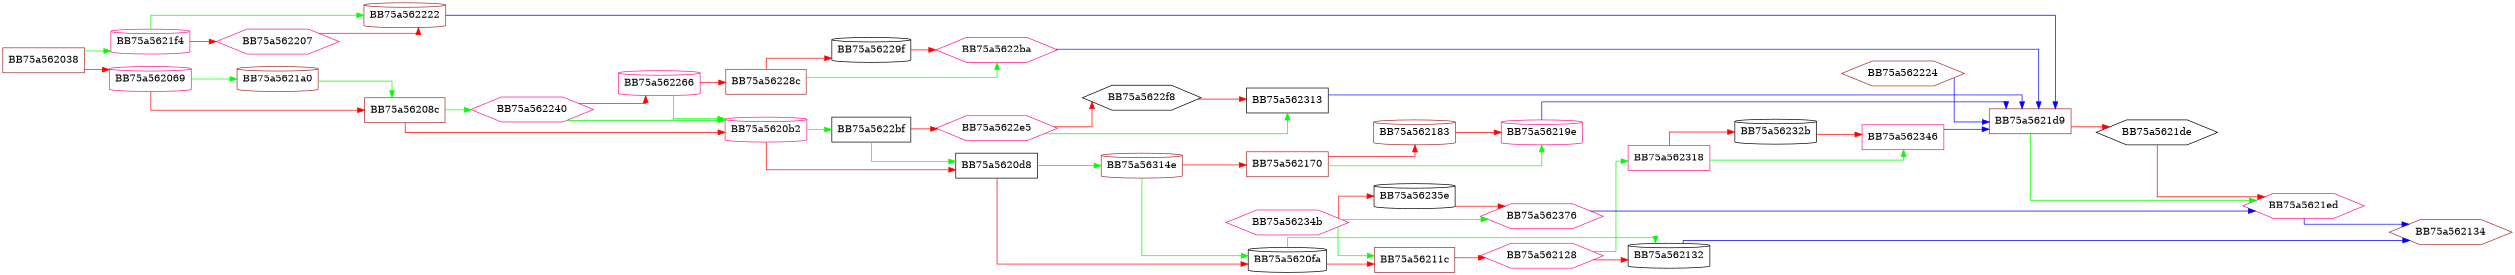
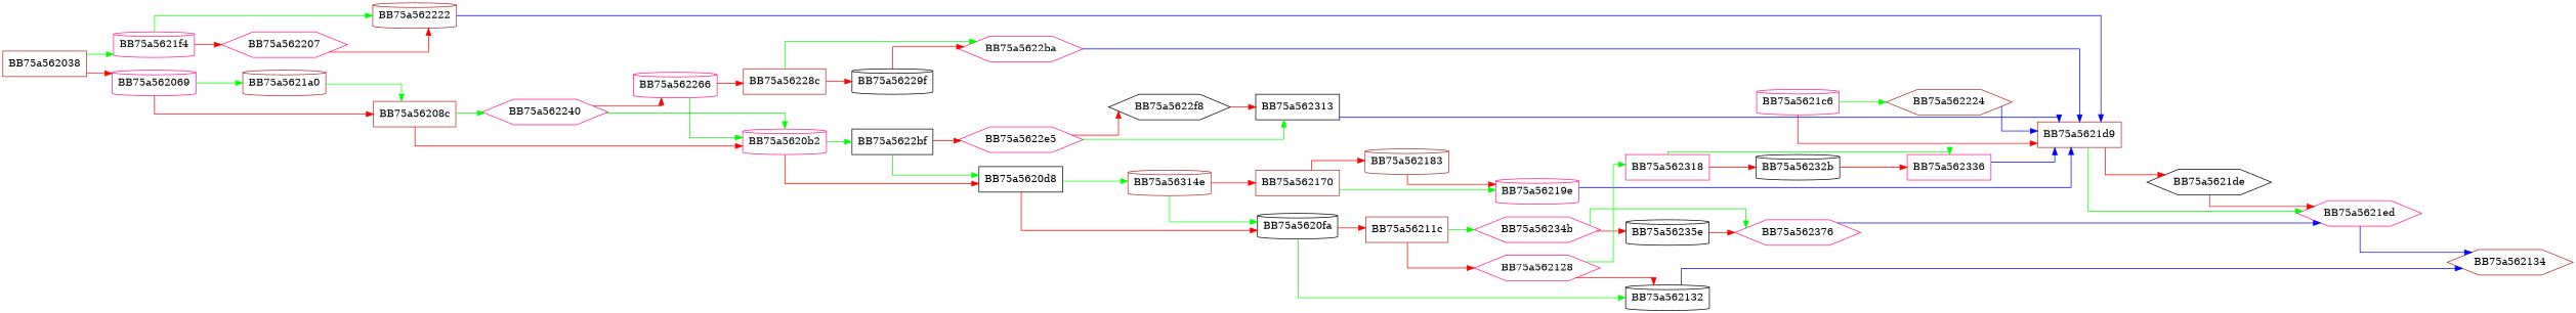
  digraph {
    rankdir=LR
    splines=ortho
    node [color=deeppink shape=cylinder]
    edge [color=red]
    BB75a562038 [color=brown shape=box]
    BB75a5621f4
    BB75a562069
    BB75a562222 [color=brown]
    BB75a562207 [shape=hexagon]
    BB75a5621a0 [color=brown]
    BB75a56208c [color=brown shape=box]
    BB75a5621d9 [color=brown shape=box]
    BB75a562240 [shape=hexagon]
    BB75a5620b2
+   BB75a5621c6
    BB75a562224 [color=brown shape=hexagon]
    BB75a562266
    BB75a5622bf [color=black shape=box]
    BB75a5620d8 [color=black shape=box]
    BB75a56228c [color=brown shape=box]
    BB75a5622e5 [shape=hexagon]
    n18 [color=brown label=BB75a56314e]
    BB75a5620fa [color=black]
    BB75a562313 [color=black shape=box]
    BB75a5622f8 [color=black shape=hexagon]
    BB75a562170 [color=brown shape=box]
    BB75a562132 [color=black]
    BB75a56211c [color=brown shape=box]
    BB75a56219e
    BB75a562183 [color=brown]
    BB75a562134 [color=brown shape=hexagon]
    BB75a56234b [shape=hexagon]
    BB75a562128 [shape=hexagon]
    BB75a562376 [shape=hexagon]
    BB75a56235e [color=black]
    BB75a562318 [shape=box]
    BB75a5621ed [shape=hexagon]
-   BB75a562346 [shape=box]
+   BB75a562346 [shape=box label=BB75a562336]
    BB75a56232b [color=black]
    BB75a5621de [color=black shape=hexagon]
    BB75a5622ba [shape=hexagon]
    BB75a56229f [color=black]
    BB75a562038 -> BB75a5621f4 [color=green]
    BB75a562038 -> BB75a562069
    BB75a5621f4 -> BB75a562222 [color=green]
    BB75a5621f4 -> BB75a562207
    BB75a562069 -> BB75a5621a0 [color=green]
    BB75a562069 -> BB75a56208c
    BB75a562222 -> BB75a5621d9 [color=blue]
    BB75a562207 -> BB75a562222
    BB75a5621a0 -> BB75a56208c [color=green]
    BB75a56208c -> BB75a562240 [color=green]
    BB75a56208c -> BB75a5620b2
    BB75a5621d9 -> BB75a5621ed [color=green]
    BB75a5621d9 -> BB75a5621de
    BB75a562240 -> BB75a5620b2 [color=green]
    BB75a562240 -> BB75a562266
    BB75a5620b2 -> BB75a5622bf [color=green]
    BB75a5620b2 -> BB75a5620d8
+   BB75a5621c6 -> BB75a5621d9
+   BB75a5621c6 -> BB75a562224 [color=green]
    BB75a562224 -> BB75a5621d9 [color=blue]
    BB75a562266 -> BB75a5620b2 [color=green]
    BB75a562266 -> BB75a56228c
    BB75a5622bf -> BB75a5620d8 [color=green]
    BB75a5622bf -> BB75a5622e5
    BB75a5620d8 -> n18 [color=green]
    BB75a5620d8 -> BB75a5620fa
    BB75a56228c -> BB75a5622ba [color=green]
    BB75a56228c -> BB75a56229f
    BB75a5622e5 -> BB75a562313 [color=green]
    BB75a5622e5 -> BB75a5622f8
    n18 -> BB75a5620fa [color=green]
    n18 -> BB75a562170
    BB75a5620fa -> BB75a562132 [color=green]
    BB75a5620fa -> BB75a56211c
    BB75a562313 -> BB75a5621d9 [color=blue]
    BB75a5622f8 -> BB75a562313
    BB75a562170 -> BB75a56219e [color=green]
    BB75a562170 -> BB75a562183
    BB75a562132 -> BB75a562134 [color=blue]
-   BB75a56234b -> BB75a56211c [color=green]
+   BB75a56211c -> BB75a56234b [color=green]
    BB75a56211c -> BB75a562128
    BB75a56219e -> BB75a5621d9 [color=blue]
    BB75a562183 -> BB75a56219e
    BB75a56234b -> BB75a562376 [color=green]
    BB75a56234b -> BB75a56235e
    BB75a562128 -> BB75a562132
    BB75a562128 -> BB75a562318 [color=green]
    BB75a562376 -> BB75a5621ed [color=blue]
    BB75a56235e -> BB75a562376
    BB75a562318 -> BB75a562346 [color=green]
    BB75a562318 -> BB75a56232b
    BB75a5621ed -> BB75a562134 [color=blue]
    BB75a562346 -> BB75a5621d9 [color=blue]
    BB75a56232b -> BB75a562346
    BB75a5621de -> BB75a5621ed
    BB75a5622ba -> BB75a5621d9 [color=blue]
    BB75a56229f -> BB75a5622ba
  }
